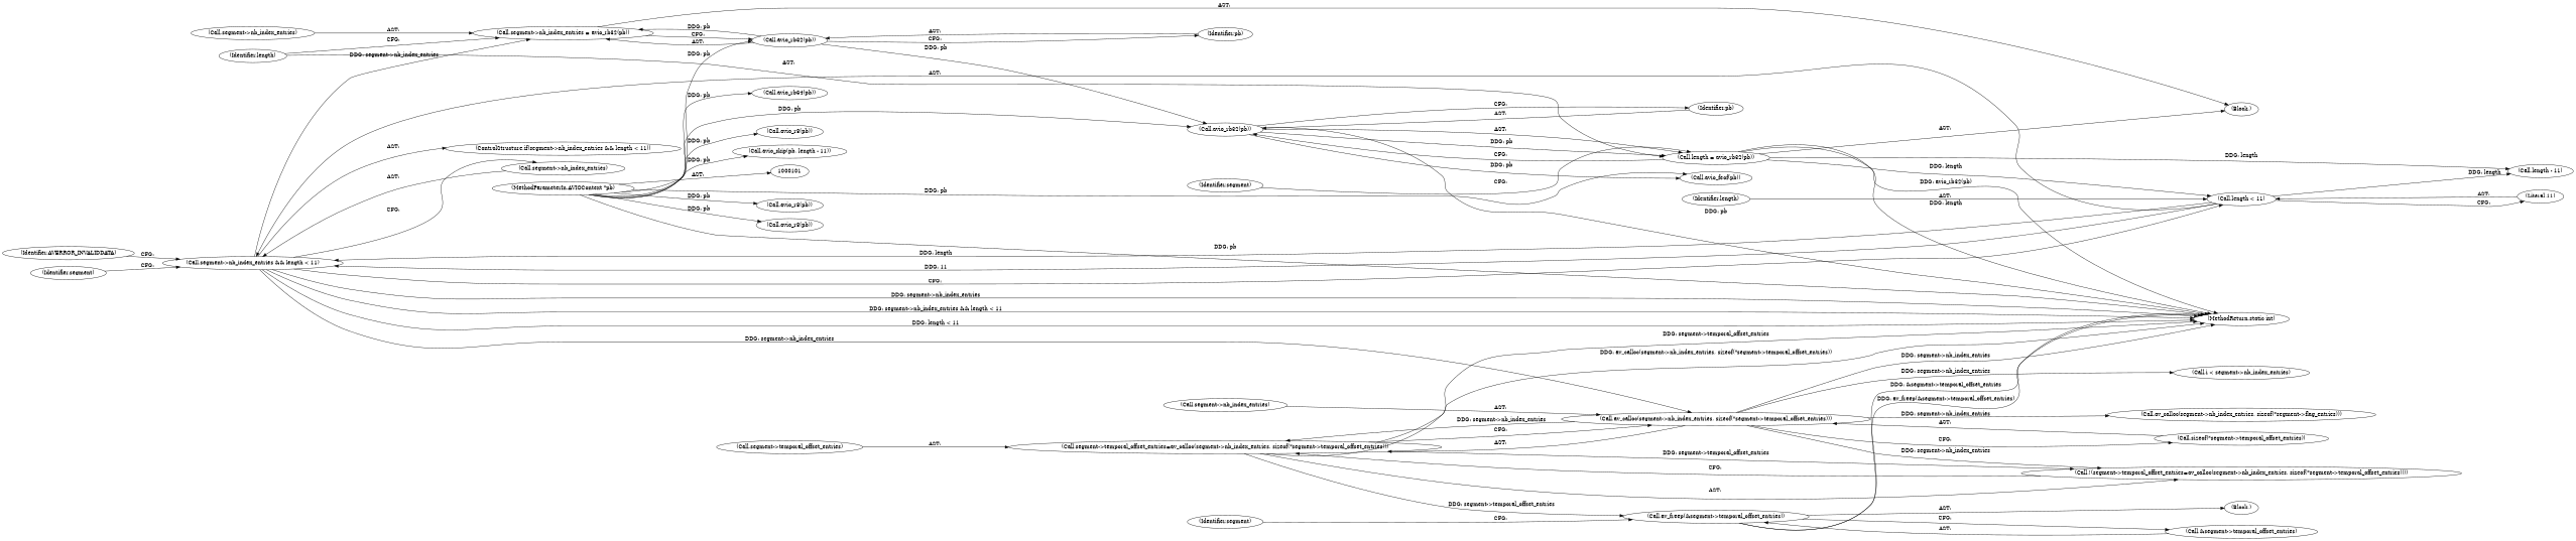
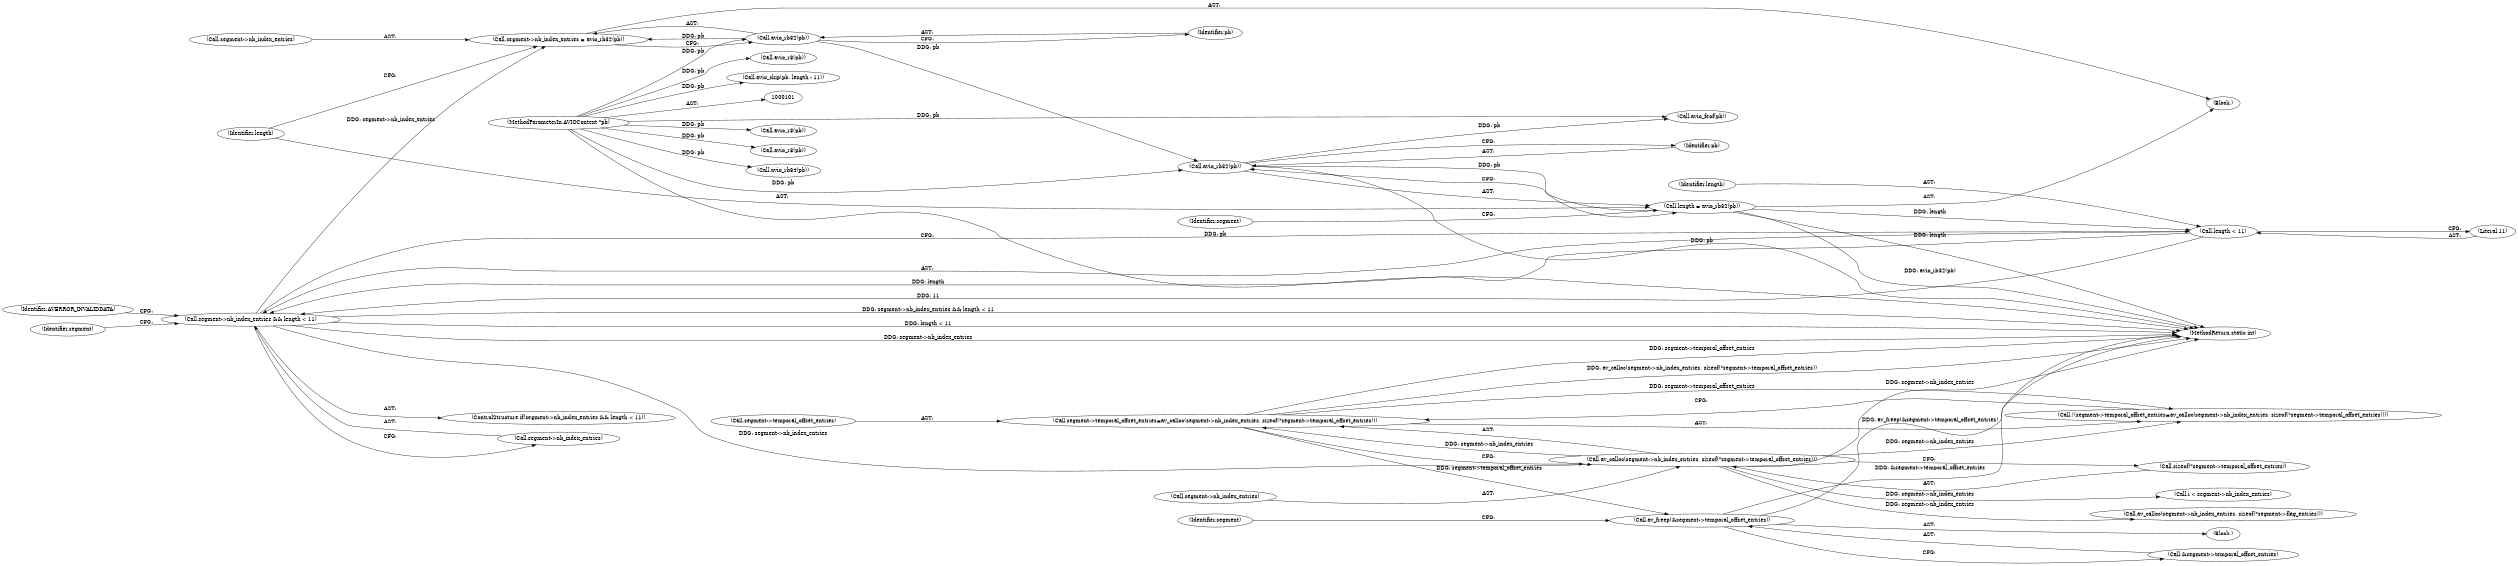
  digraph {
    rankdir=LR
    n1 [label="(Call,av_freep(&segment->temporal_offset_entries))"]
    n2 [label="(Call,&segment->temporal_offset_entries)"]
    n3 [label="(MethodReturn,static int)"]
    n4 [label="(Block,)"]
    n5 [label="(Call,segment->temporal_offset_entries=av_calloc(segment->nb_index_entries, sizeof(*segment->temporal_offset_entries)))"]
    n6 [label="(Call,av_calloc(segment->nb_index_entries, sizeof(*segment->temporal_offset_entries)))"]
    n7 [label="(Call,!(segment->temporal_offset_entries=av_calloc(segment->nb_index_entries, sizeof(*segment->temporal_offset_entries))))"]
    n8 [label="(Call,sizeof(*segment->temporal_offset_entries))"]
    n9 [label="(Call,i < segment->nb_index_entries)"]
    n10 [label="(Call,av_calloc(segment->nb_index_entries, sizeof(*segment->flag_entries)))"]
    n11 [label="(Call,segment->nb_index_entries && length < 11)"]
    n12 [label="(Call,length < 11)"]
    n13 [label="(ControlStructure,if(segment->nb_index_entries && length < 11))"]
    n14 [label="(Call,segment->nb_index_entries)"]
    n15 [label="(Call,segment->nb_index_entries = avio_rb32(pb))"]
    n16 [label="(Literal,11)"]
-   n17 [label="(Call,length - 11)"]
    n18 [label="(Call,avio_rb32(pb))"]
    n19 [label="(Block,)"]
    n20 [label="(Call,avio_rb32(pb))"]
    n21 [label="(Identifier,pb)"]
    n22 [label="(Call,avio_feof(pb))"]
    n23 [label="(Call,length = avio_rb32(pb))"]
    n24 [label="(Identifier,pb)"]
    n25 [label="(MethodParameterIn,AVIOContext *pb)"]
    n26 [label="(Call,avio_r8(pb))"]
    n27 [label="(Call,avio_r8(pb))"]
    n28 [label="(Call,avio_rb64(pb))"]
    n29 [label="(Call,avio_r8(pb))"]
    n30 [label="(Call,avio_skip(pb, length - 11))"]
    1000101
    n32 [label="(Call,segment->nb_index_entries)"]
    n33 [label="(Identifier,length)"]
    n34 [label="(Identifier,segment)"]
    n35 [label="(Call,segment->nb_index_entries)"]
    n36 [label="(Identifier,length)"]
    n37 [label="(Call,segment->temporal_offset_entries)"]
    n38 [label="(Identifier,segment)"]
    n39 [label="(Identifier,AVERROR_INVALIDDATA)"]
    n40 [label="(Identifier,segment)"]
    n1 -> n2 [label="CFG: "]
    n1 -> n3 [label="DDG: &segment->temporal_offset_entries"]
    n1 -> n3 [label="DDG: av_freep(&segment->temporal_offset_entries)"]
    n1 -> n4 [label="AST: "]
    n2 -> n1 [label="AST: "]
    n5 -> n1 [label="DDG: segment->temporal_offset_entries"]
    n5 -> n3 [label="DDG: av_calloc(segment->nb_index_entries, sizeof(*segment->temporal_offset_entries))"]
    n5 -> n3 [label="DDG: segment->temporal_offset_entries"]
    n5 -> n6 [label="CFG: "]
    n5 -> n7 [label="AST: "]
    n5 -> n7 [label="DDG: segment->temporal_offset_entries"]
    n6 -> n3 [label="DDG: segment->nb_index_entries"]
    n6 -> n5 [label="AST: "]
    n6 -> n5 [label="DDG: segment->nb_index_entries"]
    n6 -> n7 [label="DDG: segment->nb_index_entries"]
    n6 -> n8 [label="CFG: "]
    n6 -> n9 [label="DDG: segment->nb_index_entries"]
    n6 -> n10 [label="DDG: segment->nb_index_entries"]
    n7 -> n5 [label="CFG: "]
    n8 -> n6 [label="AST: "]
    n11 -> n3 [label="DDG: segment->nb_index_entries"]
    n11 -> n3 [label="DDG: segment->nb_index_entries && length < 11"]
    n11 -> n3 [label="DDG: length < 11"]
    n11 -> n6 [label="DDG: segment->nb_index_entries"]
    n11 -> n12 [label="CFG: "]
    n11 -> n13 [label="AST: "]
    n11 -> n14 [label="CFG: "]
    n11 -> n15 [label="DDG: segment->nb_index_entries"]
    n12 -> n11 [label="AST: "]
    n12 -> n11 [label="DDG: length"]
    n12 -> n11 [label="DDG: 11"]
    n12 -> n16 [label="CFG: "]
-   n12 -> n17 [label="DDG: length"]
    n14 -> n11 [label="AST: "]
    n15 -> n18 [label="CFG: "]
    n15 -> n19 [label="AST: "]
    n16 -> n12 [label="AST: "]
    n18 -> n15 [label="AST: "]
    n18 -> n15 [label="DDG: pb"]
    n18 -> n20 [label="DDG: pb"]
    n18 -> n21 [label="CFG: "]
    n20 -> n3 [label="DDG: pb"]
    n20 -> n22 [label="DDG: pb"]
    n20 -> n23 [label="AST: "]
    n20 -> n23 [label="DDG: pb"]
    n20 -> n24 [label="CFG: "]
    n21 -> n18 [label="AST: "]
    n23 -> n3 [label="DDG: length"]
    n23 -> n3 [label="DDG: avio_rb32(pb)"]
    n23 -> n12 [label="DDG: length"]
-   n23 -> n17 [label="DDG: length"]
    n23 -> n19 [label="AST: "]
    n23 -> n20 [label="CFG: "]
    n24 -> n20 [label="AST: "]
    n25 -> n3 [label="DDG: pb"]
    n25 -> n18 [label="DDG: pb"]
    n25 -> n20 [label="DDG: pb"]
    n25 -> n22 [label="DDG: pb"]
    n25 -> n26 [label="DDG: pb"]
    n25 -> n27 [label="DDG: pb"]
    n25 -> n28 [label="DDG: pb"]
    n25 -> n29 [label="DDG: pb"]
    n25 -> n30 [label="DDG: pb"]
    n25 -> 1000101 [label="AST: "]
    n32 -> n15 [label="AST: "]
    n33 -> n15 [label="CFG: "]
    n33 -> n23 [label="AST: "]
    n34 -> n23 [label="CFG: "]
    n35 -> n6 [label="AST: "]
    n36 -> n12 [label="AST: "]
    n37 -> n5 [label="AST: "]
    n38 -> n1 [label="CFG: "]
    n39 -> n11 [label="CFG: "]
    n40 -> n11 [label="CFG: "]
  }
